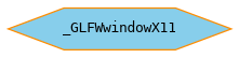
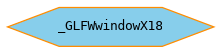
  digraph {
    rankdir=LR
    fontname="DejaVu Sans Mono"
-   n1 [color=darkorange fillcolor=skyblue fontname="DejaVu Sans Mono" fontsize=10 height=0.2 label=_GLFWwindowX11 shape=hexagon style=filled width=0.4]
+   n1 [color=darkorange fillcolor=skyblue fontname="DejaVu Sans Mono" fontsize=10 height=0.2 label=_GLFWwindowX18 shape=hexagon style=filled width=0.4]
  }
